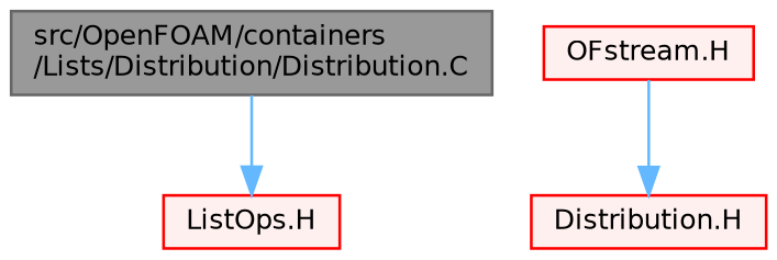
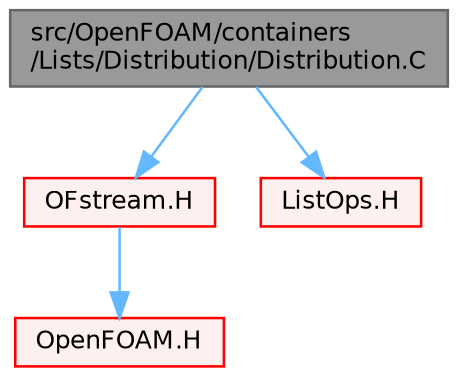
  digraph {
    node [color=red fillcolor="#FFF0F0" fontname=Helvetica fontsize=10 shape=box style=filled]
    edge [color=steelblue1 fontname=Helvetica fontsize=10 labelfontname=Helvetica labelfontsize=10 style=solid]
    n1 [color=gray40 fillcolor=grey60 fontcolor=black height=0.2 label="src/OpenFOAM/containers\l/Lists/Distribution/Distribution.C" width=0.4]
    n2 [height=0.2 label="OFstream.H" width=0.4]
    n3 [height=0.2 label="ListOps.H" width=0.4]
-   n4 [height=0.2 label="Distribution.H" width=0.4]
+   n4 [height=0.2 label="OpenFOAM.H" width=0.4]
+   n1 -> n2
    n1 -> n3
    n2 -> n4
  }
